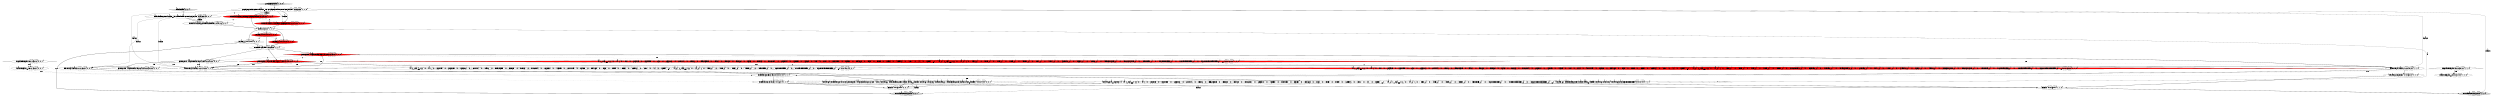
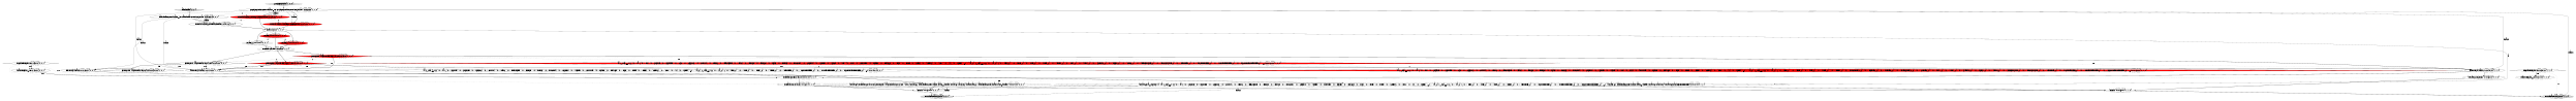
  digraph {
    node [fillcolor=white shape=ellipse style=filled]
    edge [style=bold]
    n1 [label="_errHandler.reportError(this,re)@@@47@@@['1', '1', '1']"]
    n2 [label="_errHandler.recover(this,re)@@@48@@@['1', '1', '1']"]
    n3 [label="{exitRule()}@@@50@@@['0', '0', '1']"]
    n4 [label="{exitRule()}@@@55@@@['1', '1', '0']"]
    n5 [label="(((_la) & ~0x3f) == 0 && ((1L << _la) & ((1L << ANALYZE) | (1L << ANALYZED) | (1L << CATALOGS) | (1L << COLUMNS) | (1L << DEBUG) | (1L << EXECUTABLE) | (1L << EXPLAIN) | (1L << FORMAT) | (1L << FUNCTIONS) | (1L << GRAPHVIZ) | (1L << MAPPED) | (1L << OPTIMIZED) | (1L << PARSED) | (1L << PHYSICAL) | (1L << PLAN) | (1L << RLIKE) | (1L << QUERY) | (1L << SCHEMAS) | (1L << SHOW) | (1L << SYS) | (1L << TABLES))) != 0) || ((((_la - 64)) & ~0x3f) == 0 && ((1L << (_la - 64)) & ((1L << (TEXT - 64)) | (1L << (TYPE - 64)) | (1L << (TYPES - 64)) | (1L << (VERIFY - 64)) | (1L << (IDENTIFIER - 64)) | (1L << (DIGIT_IDENTIFIER - 64)) | (1L << (QUOTED_IDENTIFIER - 64)) | (1L << (BACKQUOTED_IDENTIFIER - 64)))) != 0)@@@14@@@['0', '0', '1']" shape=diamond]
    n6 [fillcolor=red label="enterRule(_localctx,22,RULE_groupingExpressions)@@@4@@@['1', '0', '0']"]
    n7 [label="int _la@@@5@@@['1', '1', '1']"]
    n8 [fillcolor=red label="enterRule(_localctx,24,RULE_groupingExpressions)@@@4@@@['0', '1', '0']"]
    n9 [label="enterRule(_localctx,66,RULE_tableIdentifier)@@@4@@@['0', '0', '1']"]
    n10 [fillcolor=red label="setState(321)@@@7@@@['0', '1', '0']"]
    n11 [label="{setState(623)_la = _input.LA(1)if ((((_la) & ~0x3f) == 0 && ((1L << _la) & ((1L << ANALYZE) | (1L << ANALYZED) | (1L << CATALOGS) | (1L << COLUMNS) | (1L << DEBUG) | (1L << EXECUTABLE) | (1L << EXPLAIN) | (1L << FORMAT) | (1L << FUNCTIONS) | (1L << GRAPHVIZ) | (1L << MAPPED) | (1L << OPTIMIZED) | (1L << PARSED) | (1L << PHYSICAL) | (1L << PLAN) | (1L << RLIKE) | (1L << QUERY) | (1L << SCHEMAS) | (1L << SHOW) | (1L << SYS) | (1L << TABLES))) != 0) || ((((_la - 64)) & ~0x3f) == 0 && ((1L << (_la - 64)) & ((1L << (TEXT - 64)) | (1L << (TYPE - 64)) | (1L << (TYPES - 64)) | (1L << (VERIFY - 64)) | (1L << (IDENTIFIER - 64)) | (1L << (DIGIT_IDENTIFIER - 64)) | (1L << (QUOTED_IDENTIFIER - 64)) | (1L << (BACKQUOTED_IDENTIFIER - 64)))) != 0)) {{setState(620)((TableIdentifierContext)_localctx).catalog = identifier()setState(621)match(T__3)}}setState(625)match(TABLE_IDENTIFIER)}@@@11@@@['1', '1', '1']"]
    n12 [fillcolor=red label="setState(299)@@@7@@@['1', '0', '0']"]
    n13 [label="setState(632)@@@7@@@['0', '0', '1']"]
    n14 [label="GroupingExpressionsContext _localctx = new GroupingExpressionsContext(_ctx,getState())@@@3@@@['1', '1', '0']"]
    n15 [fillcolor=lightgray label="return _localctx@@@58@@@['1', '1', '0']"]
    n16 [label="enterOuterAlt(_localctx,1)@@@10@@@['1', '1', '1']"]
    n17 [label="TableIdentifierContext _localctx = new TableIdentifierContext(_ctx,getState())@@@3@@@['0', '0', '1']"]
    n18 [label="enterOuterAlt(_localctx,2)@@@42@@@['1', '1', '0']"]
    n19 [fillcolor=lightgray label="return _localctx@@@53@@@['0', '0', '1']"]
    n20 [label="_errHandler.sync(this)@@@8@@@['1', '1', '1']"]
    n21 [fillcolor=red label="getInterpreter().adaptivePredict(_input,40,_ctx)@@@9@@@['1', '0', '0']" shape=diamond]
    n22 [label="getInterpreter().adaptivePredict(_input,90,_ctx)@@@9@@@['0', '0', '1']" shape=diamond]
    n23 [fillcolor=red label="getInterpreter().adaptivePredict(_input,41,_ctx)@@@9@@@['0', '1', '0']" shape=diamond]
    n24 [fillcolor=lightgray label="tableIdentifier['0', '0', '1']" shape=diamond]
    n25 [label="enterOuterAlt(_localctx,2)@@@26@@@['0', '0', '1']"]
    n26 [label="_localctx.exception = re@@@46@@@['0', '0', '1']"]
    n27 [label="{setState(629)_errHandler.sync(this)switch (getInterpreter().adaptivePredict(_input,89,_ctx)) {case 1:{setState(626)((TableIdentifierContext)_localctx).catalog = identifier()setState(627)match(T__3)}breaksetState(631)((TableIdentifierContext)_localctx).name = identifier()}@@@27@@@['0', '0', '1']"]
    n28 [label="RecognitionException re@@@45@@@['0', '0', '1']" shape=diamond]
    n29 [label="getInterpreter().adaptivePredict(_input,89,_ctx)@@@30@@@['0', '0', '1']" shape=diamond]
    n30 [fillcolor=red label="(((_la) & ~0x3f) == 0 && ((1L << _la) & ((1L << T__0) | (1L << ANALYZE) | (1L << ANALYZED) | (1L << CAST) | (1L << CATALOGS) | (1L << COLUMNS) | (1L << DEBUG) | (1L << EXECUTABLE) | (1L << EXISTS) | (1L << EXPLAIN) | (1L << EXTRACT) | (1L << FALSE) | (1L << FORMAT) | (1L << FUNCTIONS) | (1L << GRAPHVIZ) | (1L << MAPPED) | (1L << MATCH) | (1L << NOT) | (1L << NULL) | (1L << OPTIMIZED) | (1L << PARSED) | (1L << PHYSICAL) | (1L << PLAN) | (1L << RLIKE) | (1L << QUERY) | (1L << SCHEMAS) | (1L << SHOW) | (1L << SYS) | (1L << TABLES))) != 0) || ((((_la - 64)) & ~0x3f) == 0 && ((1L << (_la - 64)) & ((1L << (TEXT - 64)) | (1L << (TRUE - 64)) | (1L << (TYPE - 64)) | (1L << (TYPES - 64)) | (1L << (VERIFY - 64)) | (1L << (PLUS - 64)) | (1L << (MINUS - 64)) | (1L << (ASTERISK - 64)) | (1L << (PARAM - 64)) | (1L << (STRING - 64)) | (1L << (INTEGER_VALUE - 64)) | (1L << (DECIMAL_VALUE - 64)) | (1L << (IDENTIFIER - 64)) | (1L << (DIGIT_IDENTIFIER - 64)) | (1L << (QUOTED_IDENTIFIER - 64)) | (1L << (BACKQUOTED_IDENTIFIER - 64)))) != 0)@@@16@@@['1', '0', '0']" shape=diamond]
    n31 [fillcolor=red label="(((_la) & ~0x3f) == 0 && ((1L << _la) & ((1L << T__0) | (1L << ANALYZE) | (1L << ANALYZED) | (1L << CAST) | (1L << CATALOGS) | (1L << COLUMNS) | (1L << DEBUG) | (1L << EXECUTABLE) | (1L << EXISTS) | (1L << EXPLAIN) | (1L << EXTRACT) | (1L << FALSE) | (1L << FORMAT) | (1L << FUNCTIONS) | (1L << GRAPHVIZ) | (1L << MAPPED) | (1L << MATCH) | (1L << NOT) | (1L << NULL) | (1L << OPTIMIZED) | (1L << PARSED) | (1L << PHYSICAL) | (1L << PLAN) | (1L << RLIKE) | (1L << QUERY) | (1L << SCHEMAS) | (1L << SHOW) | (1L << SYS) | (1L << TABLES))) != 0) || ((((_la - 64)) & ~0x3f) == 0 && ((1L << (_la - 64)) & ((1L << (TEXT - 64)) | (1L << (TRUE - 64)) | (1L << (TYPE - 64)) | (1L << (TYPES - 64)) | (1L << (VERIFY - 64)) | (1L << (FUNCTION_ESC - 64)) | (1L << (DATE_ESC - 64)) | (1L << (TIME_ESC - 64)) | (1L << (TIMESTAMP_ESC - 64)) | (1L << (GUID_ESC - 64)) | (1L << (PLUS - 64)) | (1L << (MINUS - 64)) | (1L << (ASTERISK - 64)) | (1L << (PARAM - 64)) | (1L << (STRING - 64)) | (1L << (INTEGER_VALUE - 64)) | (1L << (DECIMAL_VALUE - 64)) | (1L << (IDENTIFIER - 64)) | (1L << (DIGIT_IDENTIFIER - 64)) | (1L << (QUOTED_IDENTIFIER - 64)) | (1L << (BACKQUOTED_IDENTIFIER - 64)))) != 0)@@@16@@@['0', '1', '0']" shape=diamond]
    n32 [label="{setState(320)expression()}@@@43@@@['1', '1', '0']"]
    n33 [label="_localctx.exception = re@@@51@@@['1', '1', '0']"]
    n34 [label="RecognitionException re@@@50@@@['1', '1', '0']" shape=diamond]
    n35 [fillcolor=lightgray label="groupingExpressions['1', '0', '0']" shape=diamond]
    n1 -> n2
    n2 -> n3
    n2 -> n4
-   n13 -> n19
+   n3 -> n19
    n4 -> n15
    n6 -> n7
    n6 -> n8 [label=0 style=dashed]
    n6 -> n9 [label=0 style=dashed]
    n7 -> n10
    n7 -> n11 [label=_la style=solid]
    n7 -> n12
    n7 -> n13
    n8 -> n7
    n9 -> n7
    n10 -> n20
    n11 -> n3
    n11 -> n4
    n11 -> n19 [label=_localctx style=solid]
    n12 -> n10 [label=0 style=dashed]
    n12 -> n13 [label=0 style=dashed]
    n12 -> n20
    n13 -> n20
    n14 -> n6 [label=_localctx style=solid]
    n14 -> n6
    n14 -> n8 [label=_localctx style=solid]
    n14 -> n8
    n14 -> n15 [label=_localctx style=solid]
    n14 -> n16 [label=_localctx style=solid]
    n14 -> n17 [label=0 style=dashed]
    n14 -> n18 [label=_localctx style=solid]
    n16 -> n11
    n17 -> n9 [label=_localctx style=solid]
    n17 -> n9
    n17 -> n16 [label=_localctx style=solid]
    n17 -> n25 [label=_localctx style=solid]
    n18 -> n1
    n18 -> n32
    n20 -> n21
    n20 -> n22
    n20 -> n23
    n21 -> n16 [label=true style=dotted]
    n21 -> n16
    n21 -> n18
    n21 -> n18 [label=true style=dotted]
    n21 -> n22 [label=0 style=dashed]
    n21 -> n23 [label=0 style=dashed]
    n21 -> n30 [label=true style=dotted]
    n22 -> n5 [label=true style=dotted]
    n22 -> n16 [label=true style=dotted]
    n22 -> n16
    n22 -> n25
    n22 -> n25 [label=true style=dotted]
    n22 -> n29 [label=true style=dotted]
    n23 -> n16
    n23 -> n16 [label=true style=dotted]
    n23 -> n18 [label=true style=dotted]
    n23 -> n18
    n23 -> n31 [label=true style=dotted]
    n24 -> n17
    n25 -> n27
-   n26 -> n1 [style=dashed]
+   n26 -> n1
    n27 -> n3
    n27 -> n19 [label=_localctx style=solid]
    n28 -> n1 [label=true style=dotted]
    n28 -> n2 [label=true style=dotted]
    n28 -> n26 [label=true style=dotted]
    n28 -> n26
    n30 -> n5 [label=0 style=dashed]
    n30 -> n31 [label=0 style=dashed]
    n32 -> n2 [label=true style=dotted]
    n32 -> n4
-   n34 -> n1 [label=true style=dotted]
+   n34 -> n15 [label=true style=dotted]
    n34 -> n33
    n34 -> n33 [label=true style=dotted]
    n35 -> n14
  }
